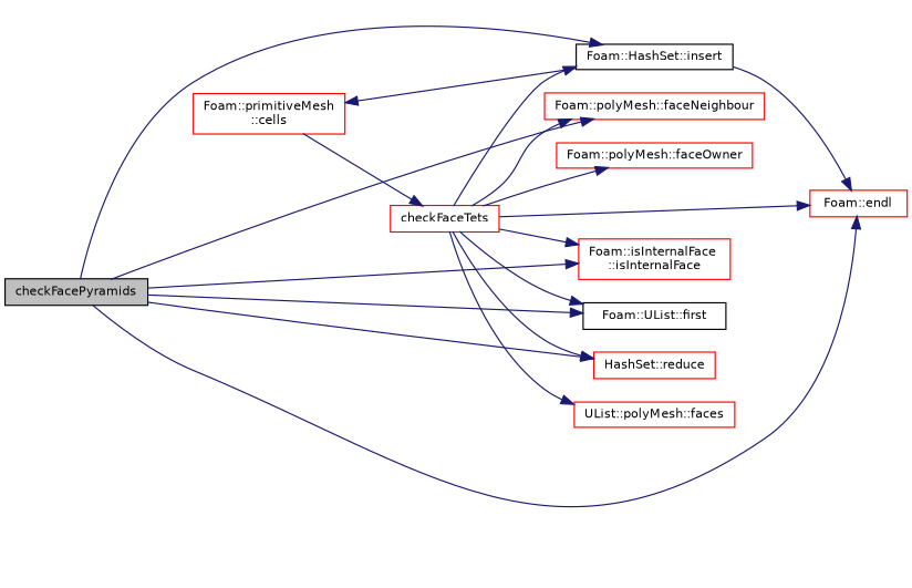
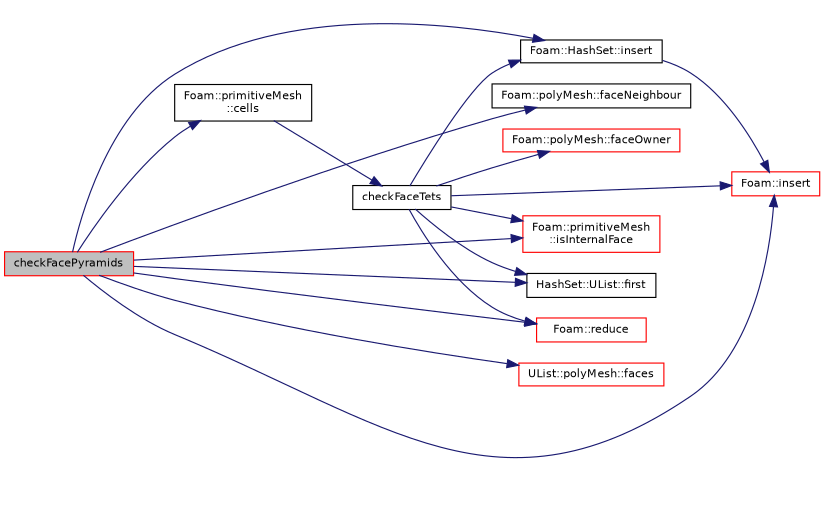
  digraph {
    rankdir=LR
    node [color=red fontname=Helvetica fontsize=10 shape=record]
    edge [color=midnightblue fontname=Helvetica fontsize=10 labelfontname=Helvetica labelfontsize=10 style=solid]
-   n1 [color=black fillcolor=grey75 fontcolor=black height=0.2 label=checkFacePyramids style=filled width=0.4]
-   n2 [height=0.2 label="Foam::primitiveMesh\l::cells" width=0.4]
-   n3 [height=0.2 label="Foam::polyMesh::faceNeighbour" width=0.4]
-   n4 [height=0.2 label="Foam::isInternalFace\l::isInternalFace" width=0.4]
+   n1 [fillcolor=grey75 fontcolor=black height=0.2 label=checkFacePyramids style=filled width=0.4]
+   n2 [color=black height=0.2 label="Foam::primitiveMesh\l::cells" width=0.4]
+   n3 [color=black height=0.2 label="Foam::polyMesh::faceNeighbour" width=0.4]
+   n4 [height=0.2 label="Foam::primitiveMesh\l::isInternalFace" width=0.4]
    n5 [color=black height=0.2 label="Foam::HashSet::insert" width=0.4]
-   n6 [color=black height=0.2 label="Foam::UList::first" width=0.4]
-   n7 [height=0.2 label="HashSet::reduce" width=0.4]
-   n8 [height=0.2 label="Foam::endl" width=0.4]
+   n6 [color=black height=0.2 label="HashSet::UList::first" width=0.4]
+   n7 [height=0.2 label="Foam::reduce" width=0.4]
+   n8 [height=0.2 label="Foam::insert" width=0.4]
    n9 [height=0.2 label="UList::polyMesh::faces" width=0.4]
-   n10 [height=0.2 label=checkFaceTets width=0.4]
+   n10 [color=black height=0.2 label=checkFaceTets width=0.4]
    n11 [height=0.2 label="Foam::polyMesh::faceOwner" width=0.4]
-   n5 -> n2
+   n1 -> n2
    n1 -> n3
    n1 -> n4
    n1 -> n5
    n1 -> n6
    n1 -> n7
    n1 -> n8
-   n10 -> n9
+   n1 -> n9
    n2 -> n10
    n5 -> n8
-   n10 -> n3
    n10 -> n4
    n10 -> n5
    n10 -> n6
    n10 -> n7
    n10 -> n8
    n10 -> n11
  }
